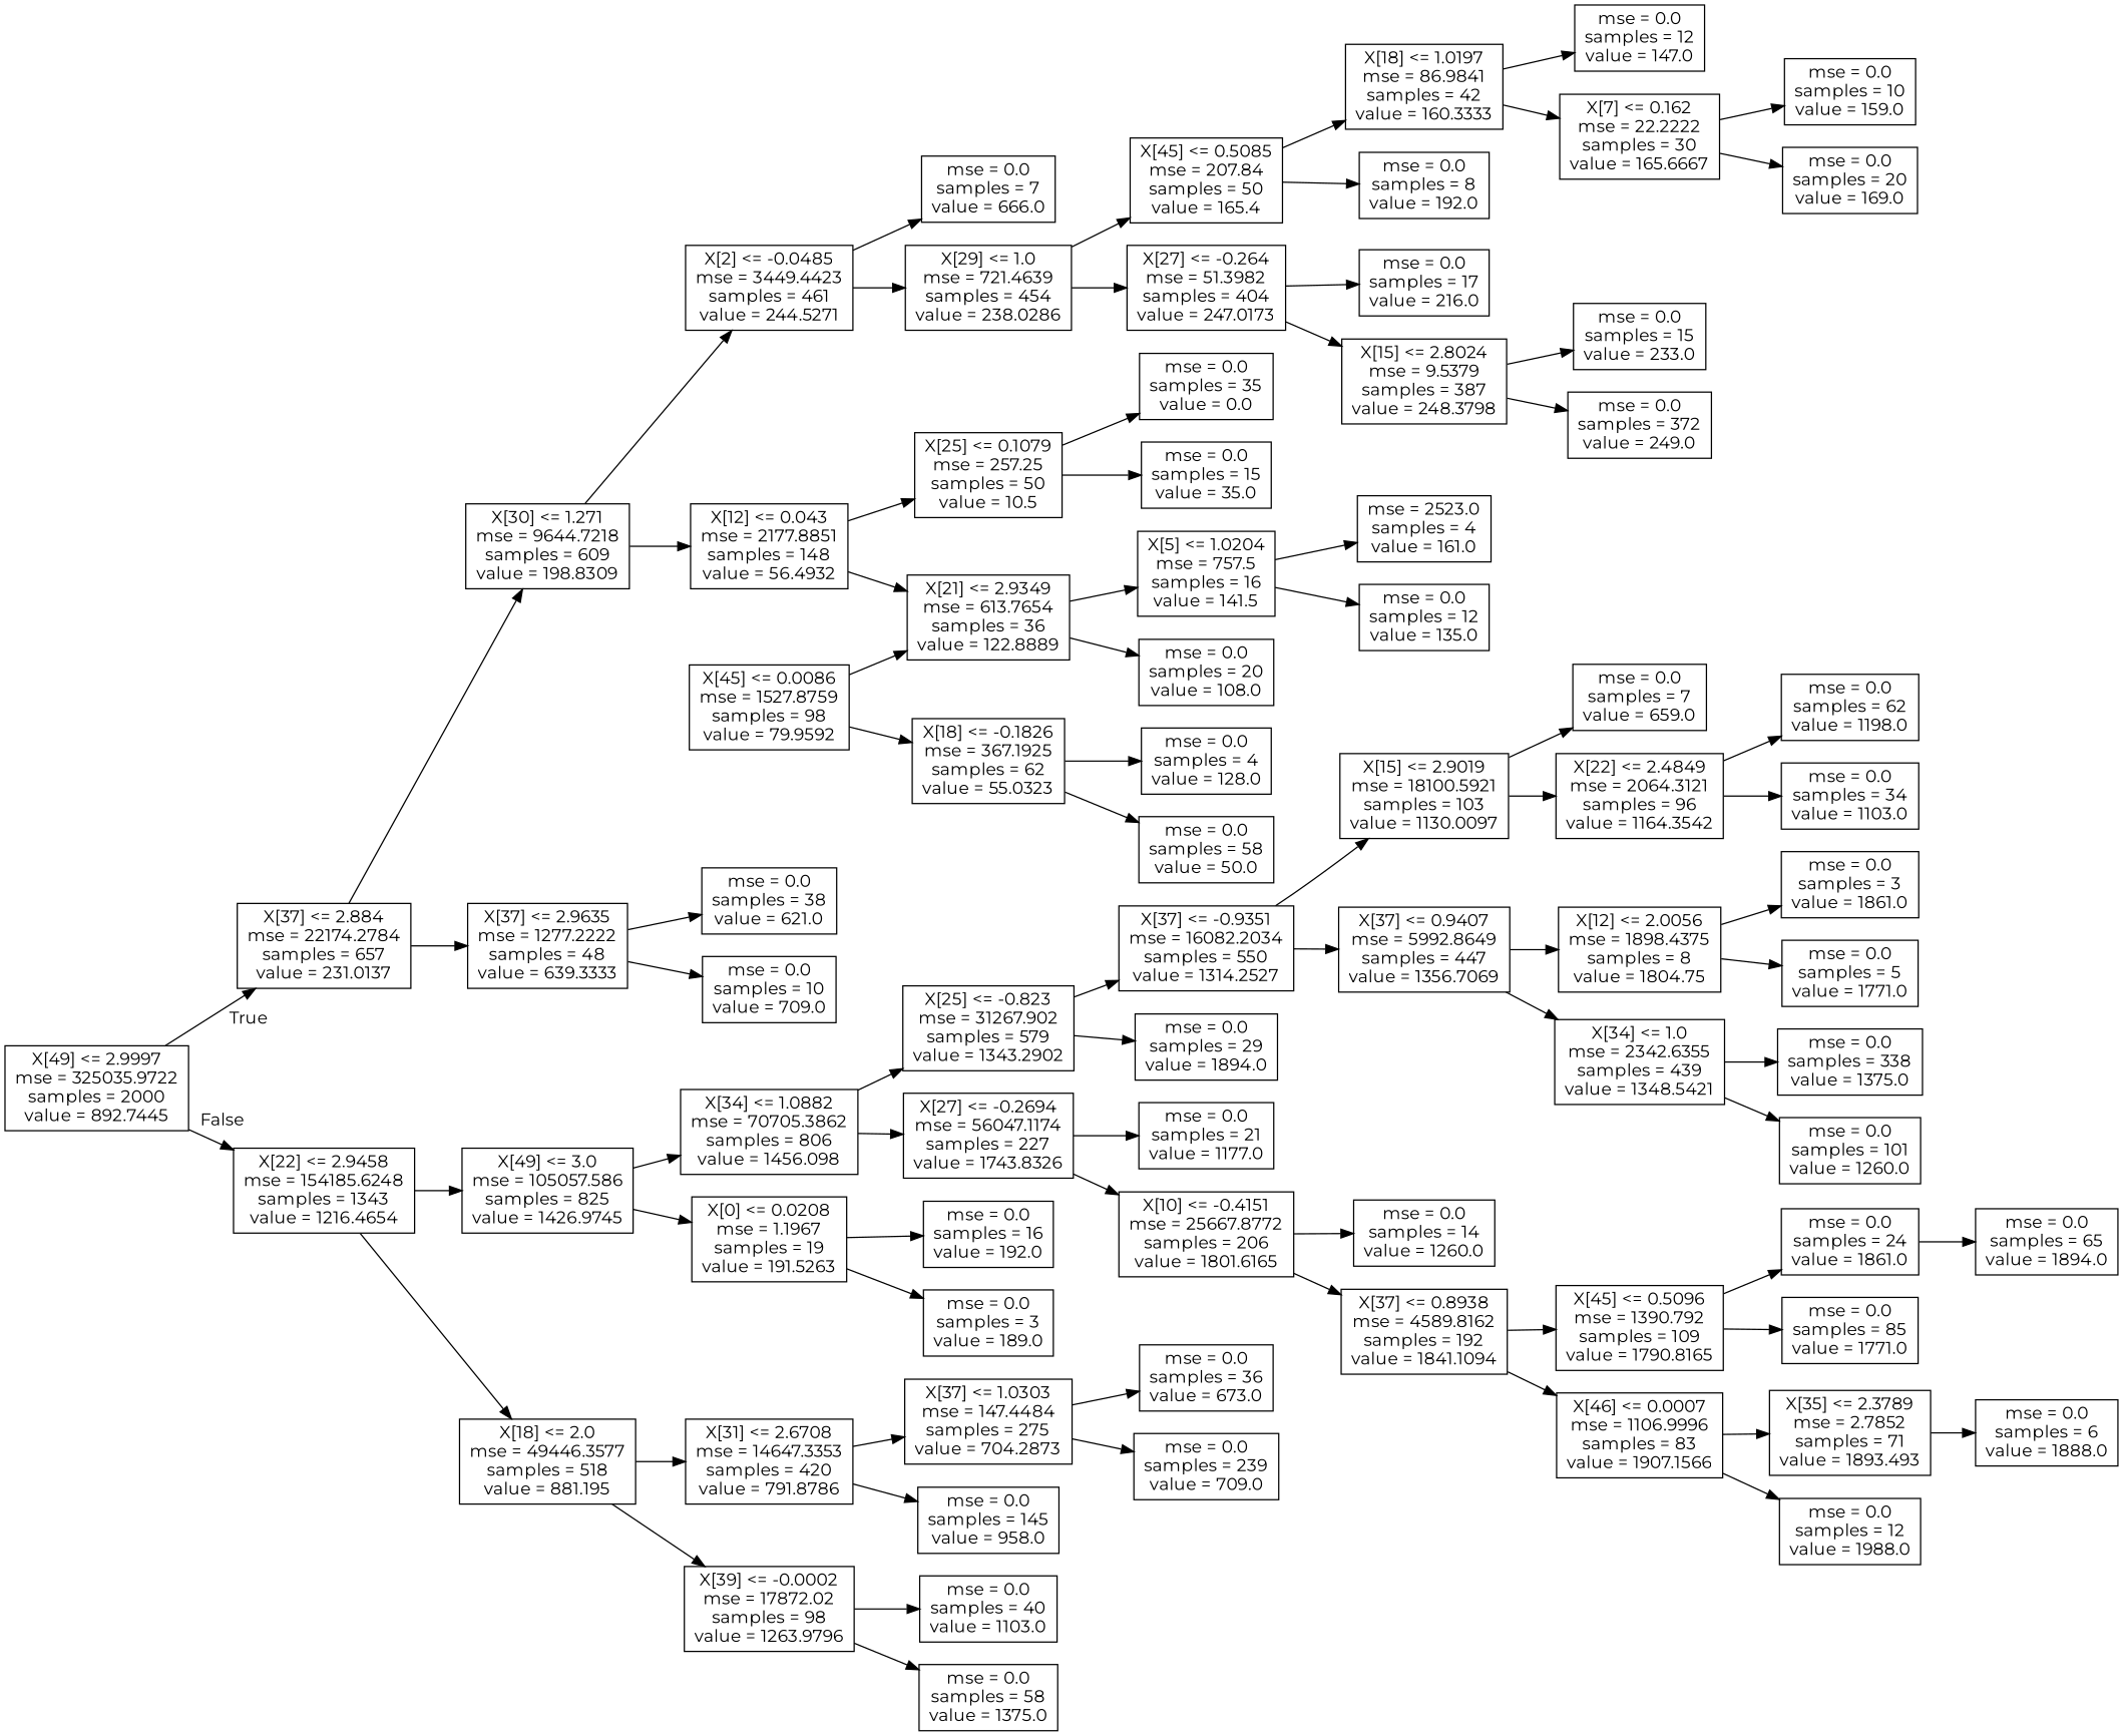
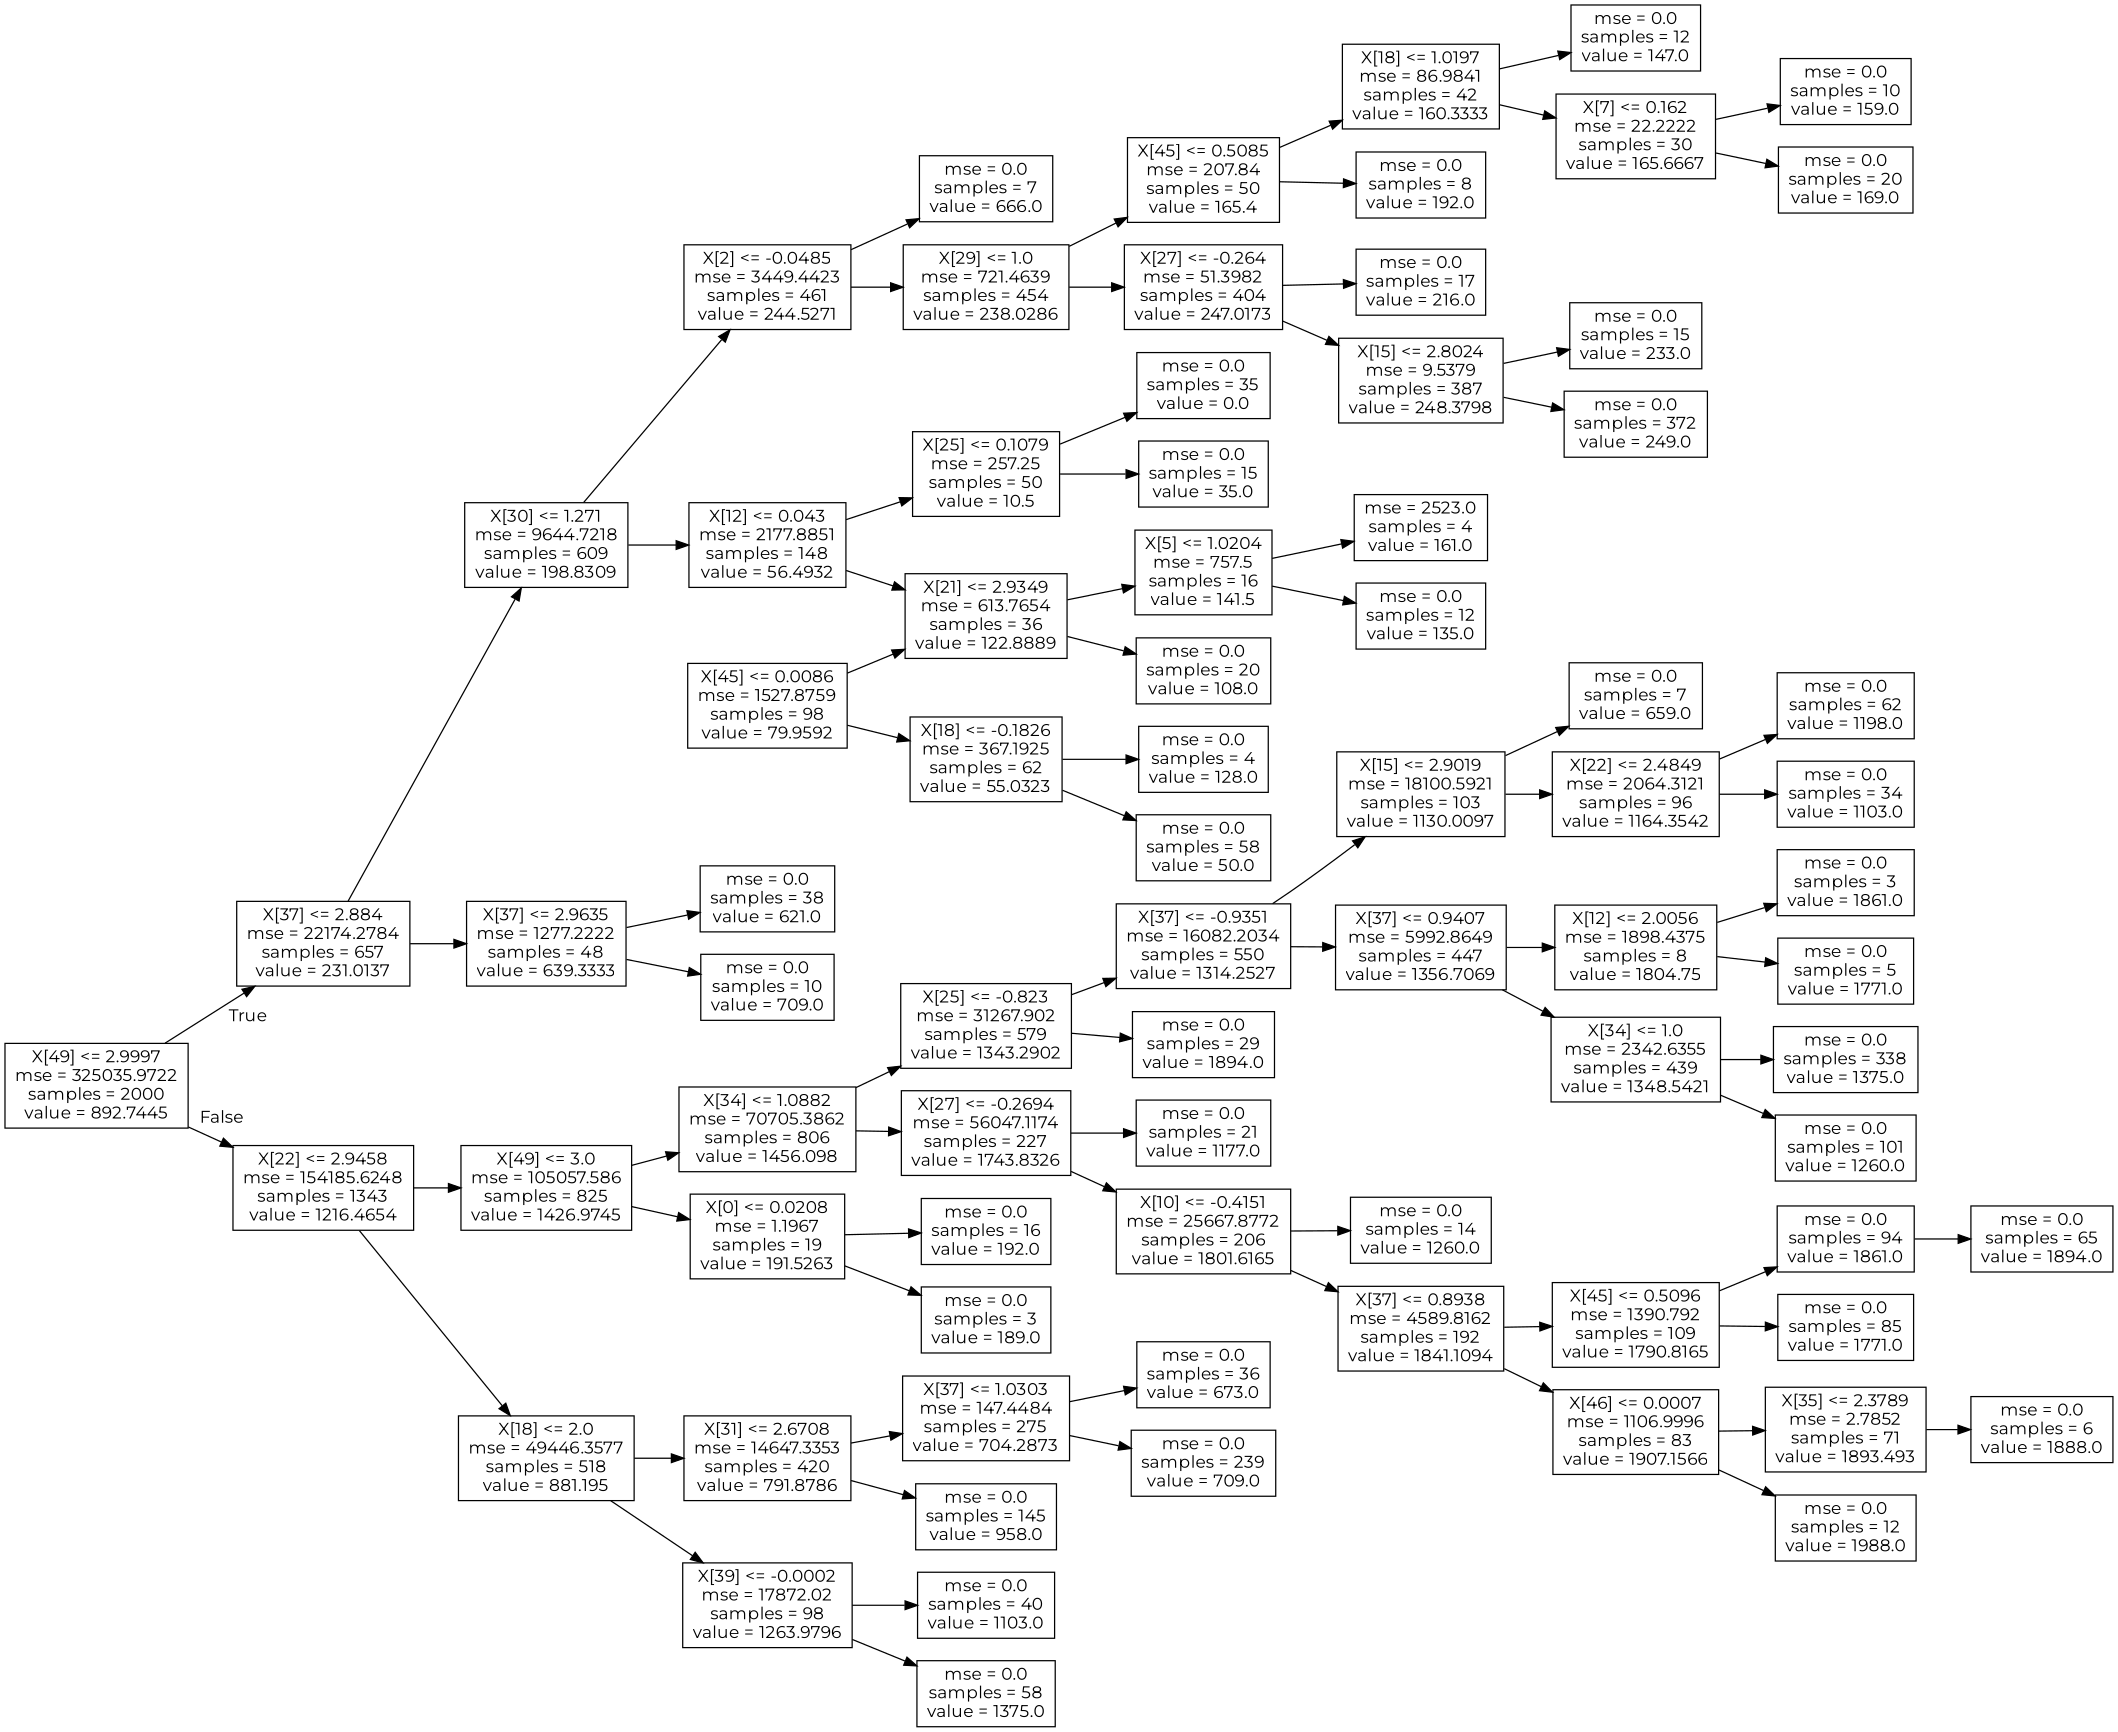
  digraph {
    fontname=Montserrat
    rankdir=LR
    node [fontname=Montserrat shape=box]
    edge [fontname=Montserrat]
    n1 [label="X[49] <= 2.9997\nmse = 325035.9722\nsamples = 2000\nvalue = 892.7445"]
    n2 [label="X[37] <= 2.884\nmse = 22174.2784\nsamples = 657\nvalue = 231.0137"]
    n3 [label="X[22] <= 2.9458\nmse = 154185.6248\nsamples = 1343\nvalue = 1216.4654"]
    n4 [label="X[30] <= 1.271\nmse = 9644.7218\nsamples = 609\nvalue = 198.8309"]
    n5 [label="X[37] <= 2.9635\nmse = 1277.2222\nsamples = 48\nvalue = 639.3333"]
    n6 [label="X[49] <= 3.0\nmse = 105057.586\nsamples = 825\nvalue = 1426.9745"]
    n7 [label="X[18] <= 2.0\nmse = 49446.3577\nsamples = 518\nvalue = 881.195"]
    n8 [label="X[2] <= -0.0485\nmse = 3449.4423\nsamples = 461\nvalue = 244.5271"]
    n9 [label="X[12] <= 0.043\nmse = 2177.8851\nsamples = 148\nvalue = 56.4932"]
    n10 [label="mse = 0.0\nsamples = 38\nvalue = 621.0"]
    n11 [label="mse = 0.0\nsamples = 10\nvalue = 709.0"]
    n12 [label="mse = 0.0\nsamples = 7\nvalue = 666.0"]
    n13 [label="X[29] <= 1.0\nmse = 721.4639\nsamples = 454\nvalue = 238.0286"]
    n14 [label="X[25] <= 0.1079\nmse = 257.25\nsamples = 50\nvalue = 10.5"]
    n15 [label="X[21] <= 2.9349\nmse = 613.7654\nsamples = 36\nvalue = 122.8889"]
    n16 [label="X[45] <= 0.5085\nmse = 207.84\nsamples = 50\nvalue = 165.4"]
    n17 [label="X[27] <= -0.264\nmse = 51.3982\nsamples = 404\nvalue = 247.0173"]
    n18 [label="X[18] <= 1.0197\nmse = 86.9841\nsamples = 42\nvalue = 160.3333"]
    n19 [label="mse = 0.0\nsamples = 8\nvalue = 192.0"]
    n20 [label="mse = 0.0\nsamples = 17\nvalue = 216.0"]
    n21 [label="X[15] <= 2.8024\nmse = 9.5379\nsamples = 387\nvalue = 248.3798"]
    n22 [label="mse = 0.0\nsamples = 12\nvalue = 147.0"]
    n23 [label="X[7] <= 0.162\nmse = 22.2222\nsamples = 30\nvalue = 165.6667"]
    n24 [label="mse = 0.0\nsamples = 10\nvalue = 159.0"]
    n25 [label="mse = 0.0\nsamples = 20\nvalue = 169.0"]
    n26 [label="mse = 0.0\nsamples = 15\nvalue = 233.0"]
    n27 [label="mse = 0.0\nsamples = 372\nvalue = 249.0"]
    n28 [label="mse = 0.0\nsamples = 35\nvalue = 0.0"]
    n29 [label="mse = 0.0\nsamples = 15\nvalue = 35.0"]
    n30 [label="X[45] <= 0.0086\nmse = 1527.8759\nsamples = 98\nvalue = 79.9592"]
    n31 [label="X[18] <= -0.1826\nmse = 367.1925\nsamples = 62\nvalue = 55.0323"]
    n32 [label="X[5] <= 1.0204\nmse = 757.5\nsamples = 16\nvalue = 141.5"]
    n33 [label="mse = 0.0\nsamples = 20\nvalue = 108.0"]
    n34 [label="mse = 0.0\nsamples = 4\nvalue = 128.0"]
    n35 [label="mse = 0.0\nsamples = 58\nvalue = 50.0"]
    n36 [label="mse = 2523.0\nsamples = 4\nvalue = 161.0"]
    n37 [label="mse = 0.0\nsamples = 12\nvalue = 135.0"]
    n38 [label="X[34] <= 1.0882\nmse = 70705.3862\nsamples = 806\nvalue = 1456.098"]
    n39 [label="X[0] <= 0.0208\nmse = 1.1967\nsamples = 19\nvalue = 191.5263"]
    n40 [label="X[31] <= 2.6708\nmse = 14647.3353\nsamples = 420\nvalue = 791.8786"]
    n41 [label="X[39] <= -0.0002\nmse = 17872.02\nsamples = 98\nvalue = 1263.9796"]
    n42 [label="X[25] <= -0.823\nmse = 31267.902\nsamples = 579\nvalue = 1343.2902"]
    n43 [label="X[27] <= -0.2694\nmse = 56047.1174\nsamples = 227\nvalue = 1743.8326"]
    n44 [label="mse = 0.0\nsamples = 16\nvalue = 192.0"]
    n45 [label="mse = 0.0\nsamples = 3\nvalue = 189.0"]
    n46 [label="X[37] <= -0.9351\nmse = 16082.2034\nsamples = 550\nvalue = 1314.2527"]
    n47 [label="mse = 0.0\nsamples = 29\nvalue = 1894.0"]
    n48 [label="mse = 0.0\nsamples = 21\nvalue = 1177.0"]
    n49 [label="X[10] <= -0.4151\nmse = 25667.8772\nsamples = 206\nvalue = 1801.6165"]
    n50 [label="X[15] <= 2.9019\nmse = 18100.5921\nsamples = 103\nvalue = 1130.0097"]
    n51 [label="X[37] <= 0.9407\nmse = 5992.8649\nsamples = 447\nvalue = 1356.7069"]
    n52 [label="mse = 0.0\nsamples = 7\nvalue = 659.0"]
    n53 [label="X[22] <= 2.4849\nmse = 2064.3121\nsamples = 96\nvalue = 1164.3542"]
    n54 [label="X[12] <= 2.0056\nmse = 1898.4375\nsamples = 8\nvalue = 1804.75"]
    n55 [label="X[34] <= 1.0\nmse = 2342.6355\nsamples = 439\nvalue = 1348.5421"]
    n56 [label="mse = 0.0\nsamples = 62\nvalue = 1198.0"]
    n57 [label="mse = 0.0\nsamples = 34\nvalue = 1103.0"]
    n58 [label="mse = 0.0\nsamples = 3\nvalue = 1861.0"]
    n59 [label="mse = 0.0\nsamples = 5\nvalue = 1771.0"]
    n60 [label="mse = 0.0\nsamples = 338\nvalue = 1375.0"]
    n61 [label="mse = 0.0\nsamples = 101\nvalue = 1260.0"]
    n62 [label="mse = 0.0\nsamples = 14\nvalue = 1260.0"]
    n63 [label="X[37] <= 0.8938\nmse = 4589.8162\nsamples = 192\nvalue = 1841.1094"]
    n64 [label="X[45] <= 0.5096\nmse = 1390.792\nsamples = 109\nvalue = 1790.8165"]
    n65 [label="X[46] <= 0.0007\nmse = 1106.9996\nsamples = 83\nvalue = 1907.1566"]
-   n66 [label="mse = 0.0\nsamples = 24\nvalue = 1861.0"]
+   n66 [label="mse = 0.0\nsamples = 94\nvalue = 1861.0"]
    n67 [label="mse = 0.0\nsamples = 85\nvalue = 1771.0"]
    n68 [label="X[35] <= 2.3789\nmse = 2.7852\nsamples = 71\nvalue = 1893.493"]
    n69 [label="mse = 0.0\nsamples = 12\nvalue = 1988.0"]
    n70 [label="mse = 0.0\nsamples = 65\nvalue = 1894.0"]
    n71 [label="mse = 0.0\nsamples = 6\nvalue = 1888.0"]
    n72 [label="X[37] <= 1.0303\nmse = 147.4484\nsamples = 275\nvalue = 704.2873"]
    n73 [label="mse = 0.0\nsamples = 145\nvalue = 958.0"]
    n74 [label="mse = 0.0\nsamples = 40\nvalue = 1103.0"]
    n75 [label="mse = 0.0\nsamples = 58\nvalue = 1375.0"]
    n76 [label="mse = 0.0\nsamples = 36\nvalue = 673.0"]
    n77 [label="mse = 0.0\nsamples = 239\nvalue = 709.0"]
    n1 -> n2 [headlabel=True labelangle=45 labeldistance=2.5]
    n1 -> n3 [headlabel=False labelangle=-45 labeldistance=2.5]
    n2 -> n4
    n2 -> n5
    n3 -> n6
    n3 -> n7
    n4 -> n8
    n4 -> n9
    n5 -> n10
    n5 -> n11
    n6 -> n38
    n6 -> n39
    n7 -> n40
    n7 -> n41
    n8 -> n12
    n8 -> n13
    n9 -> n14
    n9 -> n15
    n13 -> n16
    n13 -> n17
    n14 -> n28
    n14 -> n29
    n15 -> n32
    n15 -> n33
    n16 -> n18
    n16 -> n19
    n17 -> n20
    n17 -> n21
    n18 -> n22
    n18 -> n23
    n21 -> n26
    n21 -> n27
    n23 -> n24
    n23 -> n25
    n30 -> n15
    n30 -> n31
    n31 -> n34
    n31 -> n35
    n32 -> n36
    n32 -> n37
    n38 -> n42
    n38 -> n43
    n39 -> n44
    n39 -> n45
    n40 -> n72
    n40 -> n73
    n41 -> n74
    n41 -> n75
    n42 -> n46
    n42 -> n47
    n43 -> n48
    n43 -> n49
    n46 -> n50
    n46 -> n51
    n49 -> n62
    n49 -> n63
    n50 -> n52
    n50 -> n53
    n51 -> n54
    n51 -> n55
    n53 -> n56
    n53 -> n57
    n54 -> n58
    n54 -> n59
    n55 -> n60
    n55 -> n61
    n63 -> n64
    n63 -> n65
    n64 -> n66
    n64 -> n67
    n65 -> n68
    n65 -> n69
    n66 -> n70
    n68 -> n71
    n72 -> n76
    n72 -> n77
  }
